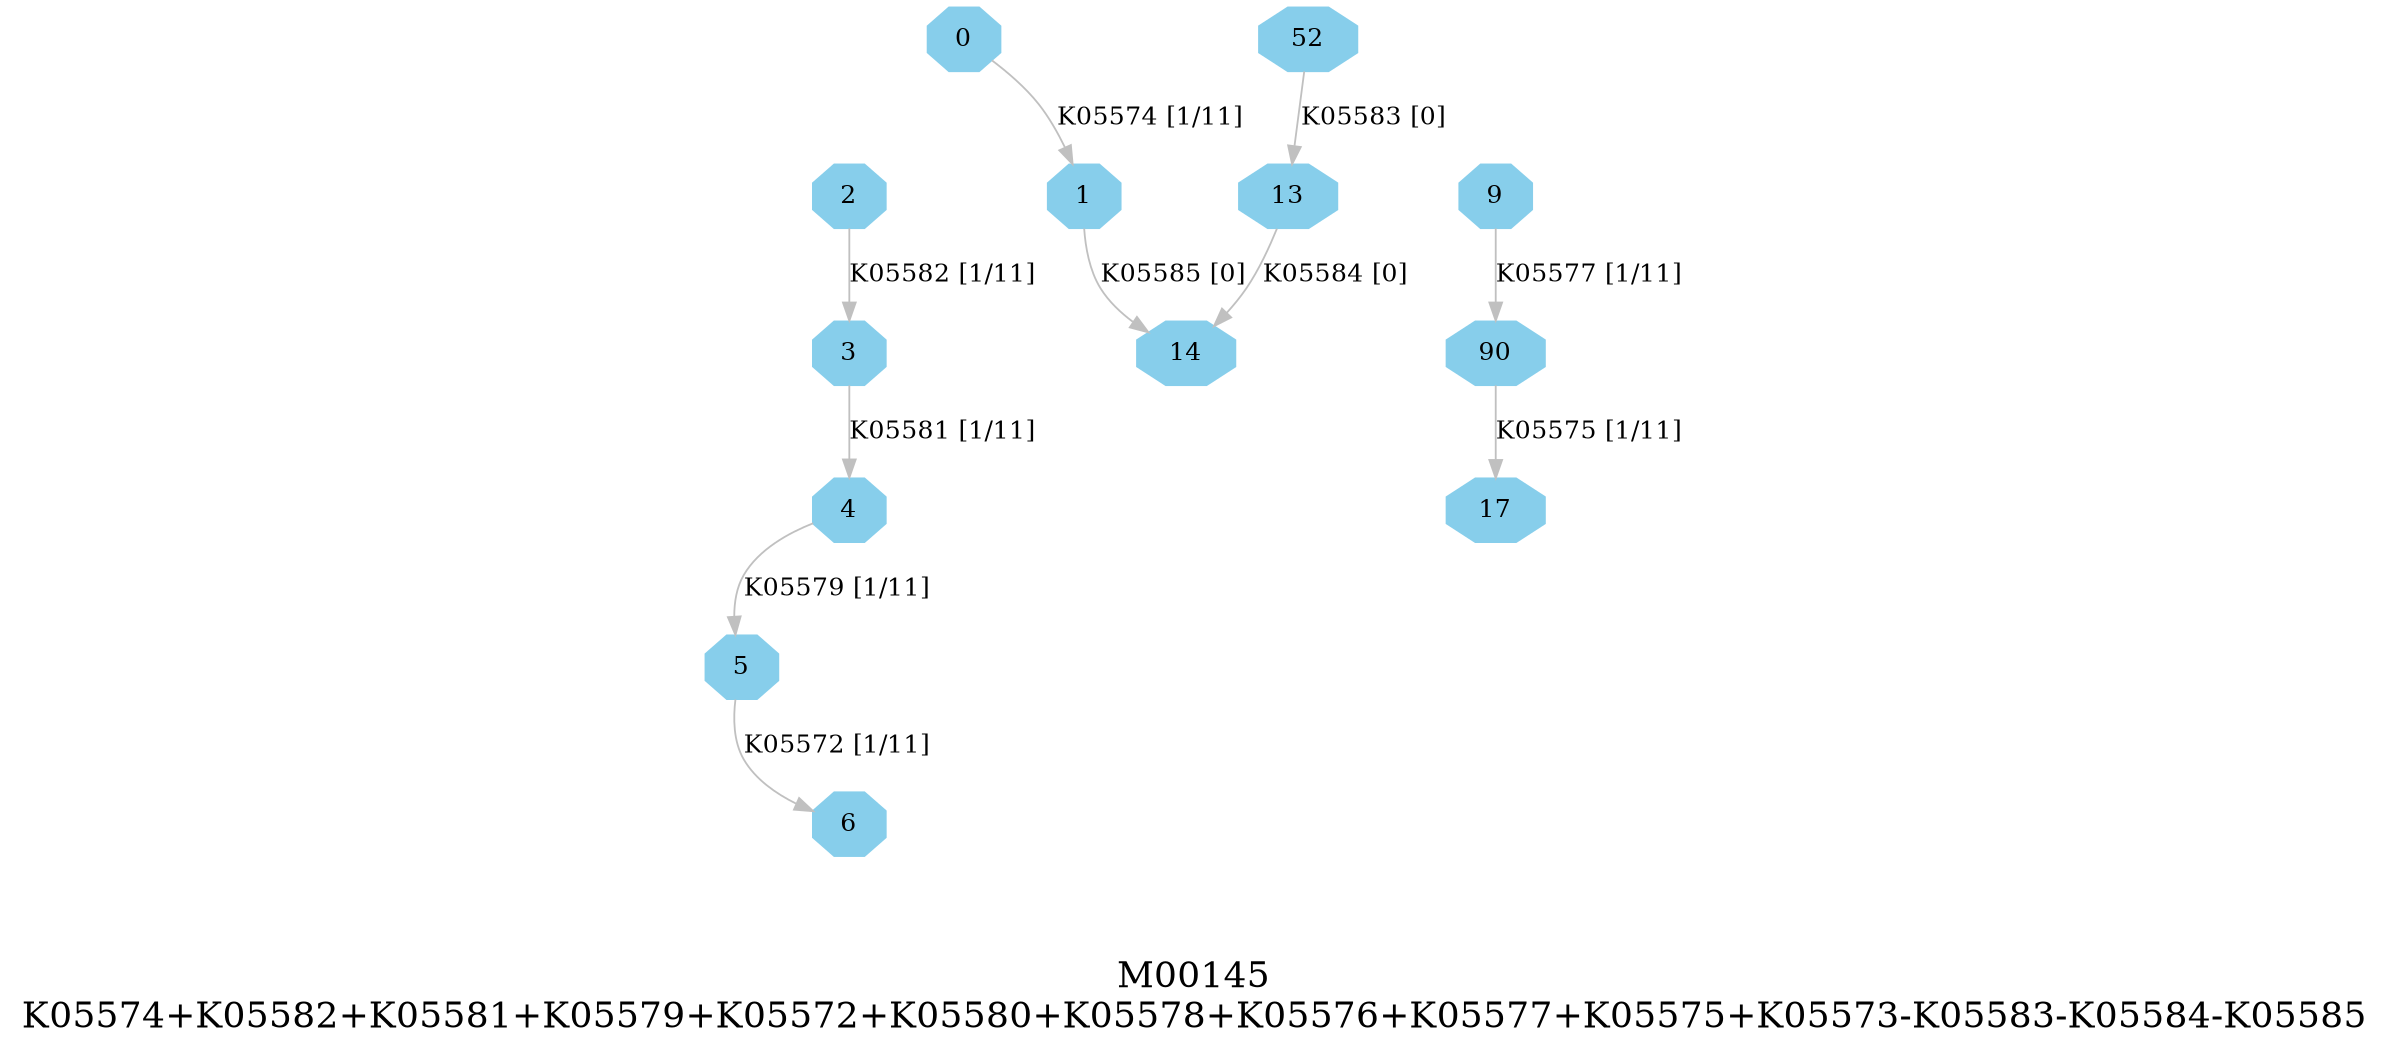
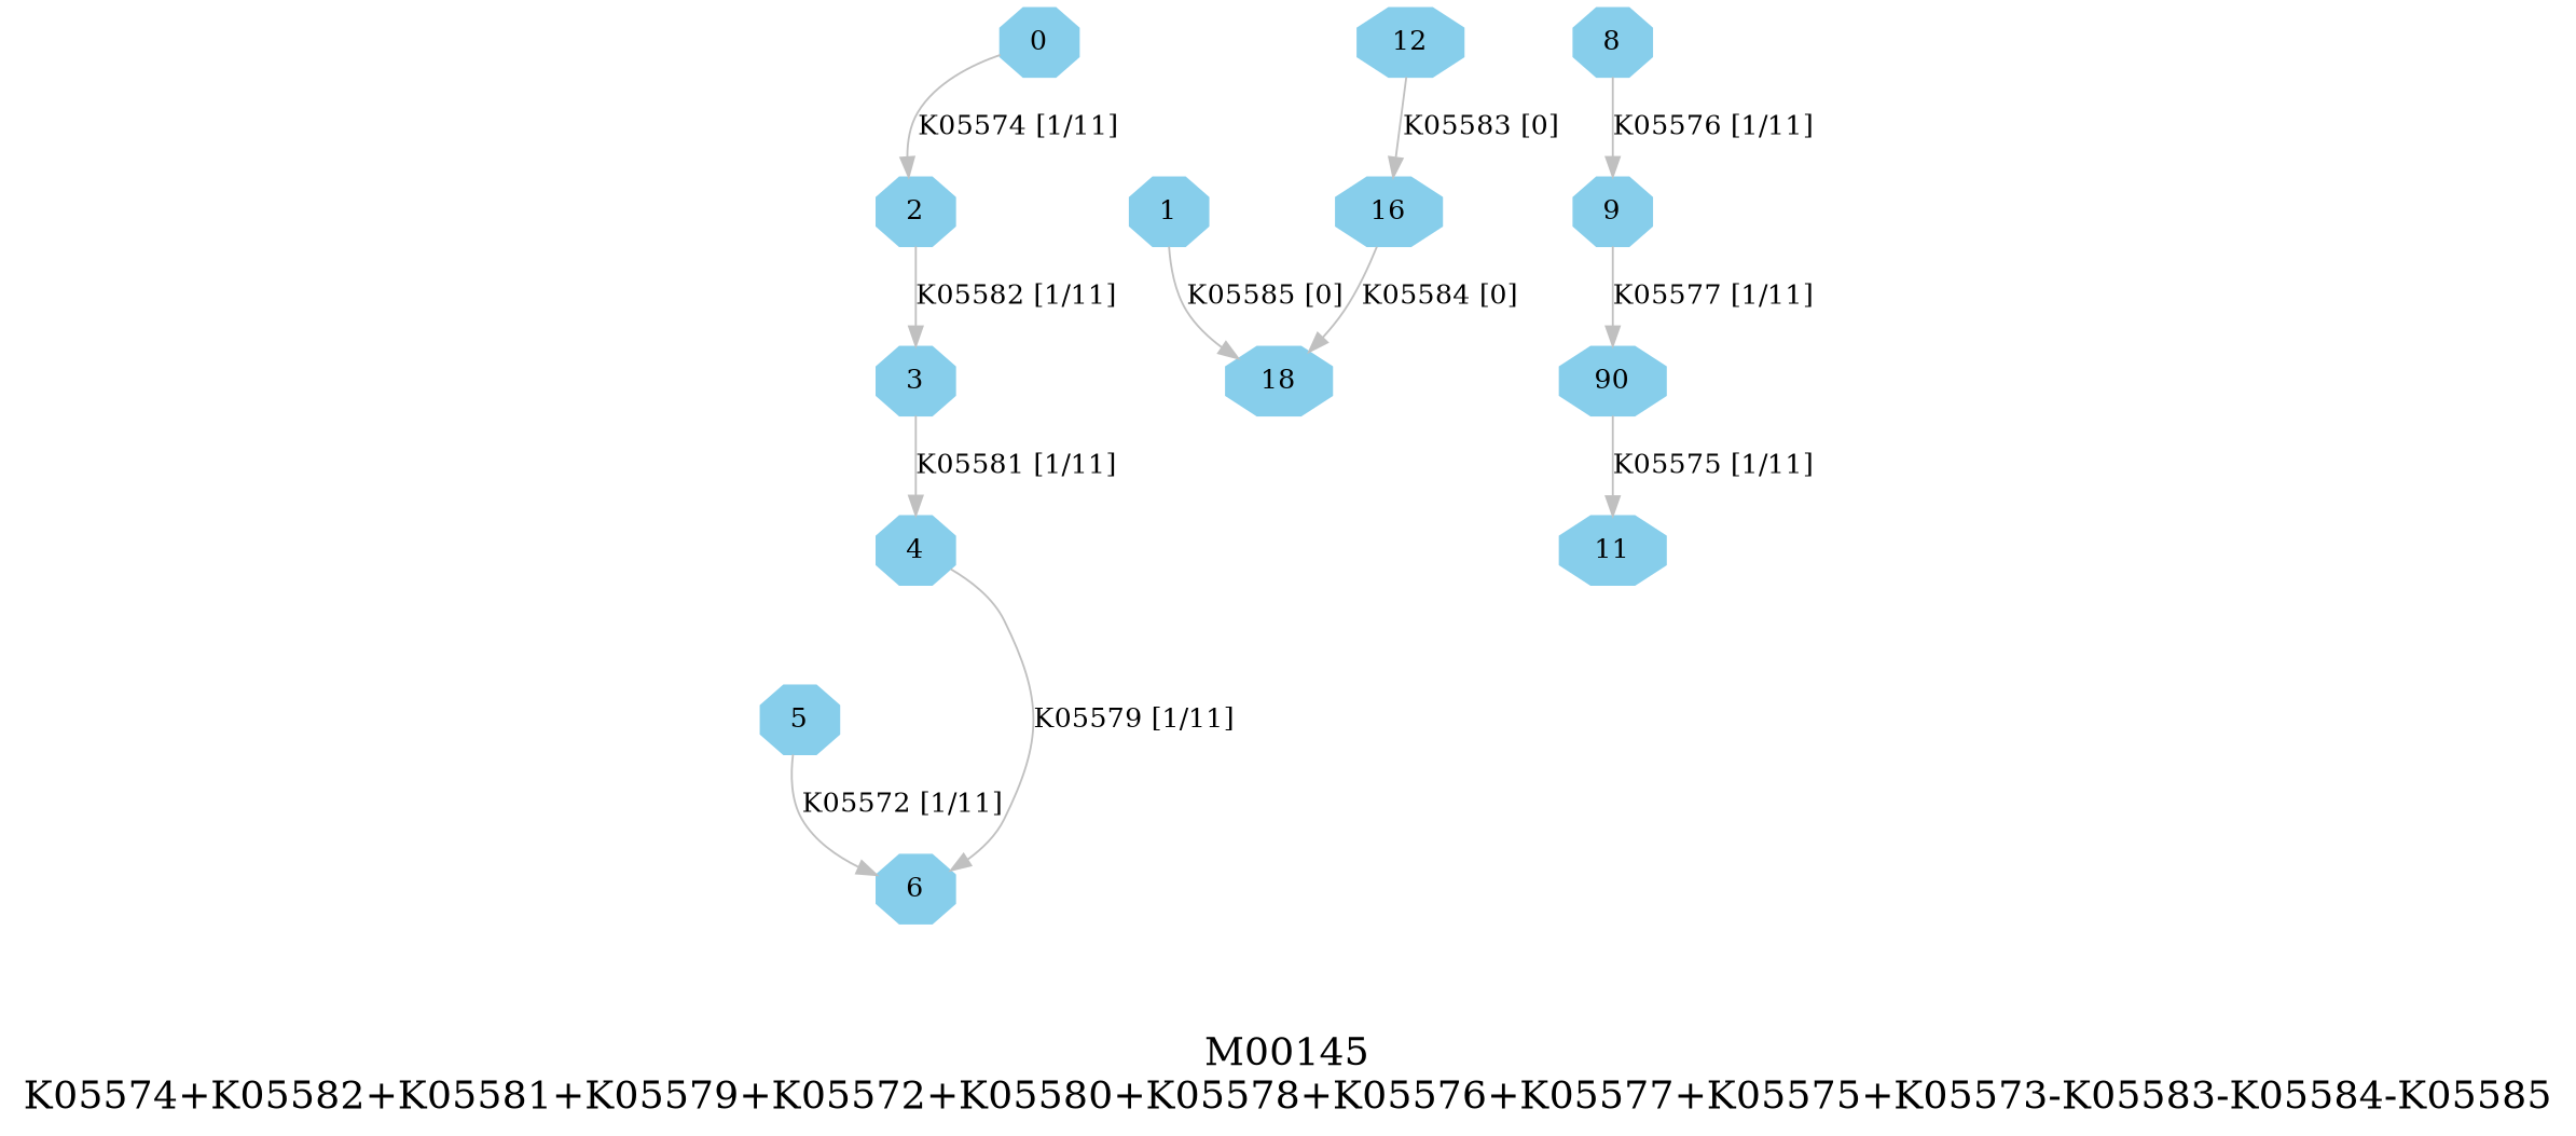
  digraph {
    fontsize=20
    label="M00145\nK05574+K05582+K05581+K05579+K05572+K05580+K05578+K05576+K05577+K05575+K05573-K05583-K05584-K05585"
    node [color=skyblue shape=octagon style=filled]
    edge [color=grey]
    0 [height=.3 width=.3]
    1 [height=.3 width=.3]
    2 [height=.3 width=.3]
    3 [height=.3 width=.3]
    4 [height=.3 width=.3]
    5 [height=.3 width=.3]
    6 [height=.3 width=.3]
+   8 [height=.3 width=.3]
    9 [height=.3 width=.3]
    n10 [height=.3 label=90 width=.3]
-   11 [height=.3 width=.3 label=17]
-   12 [height=.3 width=.3 label=52]
-   13 [height=.3 width=.3]
-   14 [height=.3 width=.3]
+   11 [height=.3 width=.3]
+   12 [height=.3 width=.3]
+   13 [height=.3 width=.3 label=16]
+   14 [height=.3 width=.3 label=18]
    subgraph sub_1 {
      0
      1
      2
      3
      4
      5
      6
+     8
      9
      n10
      11
      12
      13
      14
    }
-   0 -> 1 [label="K05574 [1/11]"]
+   0 -> 2 [label="K05574 [1/11]"]
    1 -> 14 [label="K05585 [0]"]
    2 -> 3 [label="K05582 [1/11]"]
    3 -> 4 [label="K05581 [1/11]"]
-   4 -> 5 [label="K05579 [1/11]"]
+   4 -> 6 [label="K05579 [1/11]"]
    5 -> 6 [label="K05572 [1/11]"]
+   8 -> 9 [label="K05576 [1/11]"]
    9 -> n10 [label="K05577 [1/11]"]
    n10 -> 11 [label="K05575 [1/11]"]
    12 -> 13 [label="K05583 [0]"]
    13 -> 14 [label="K05584 [0]"]
  }
